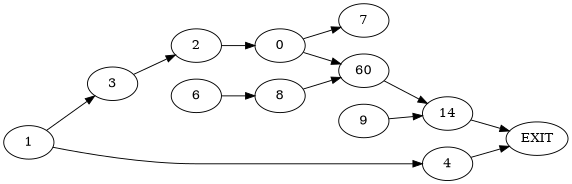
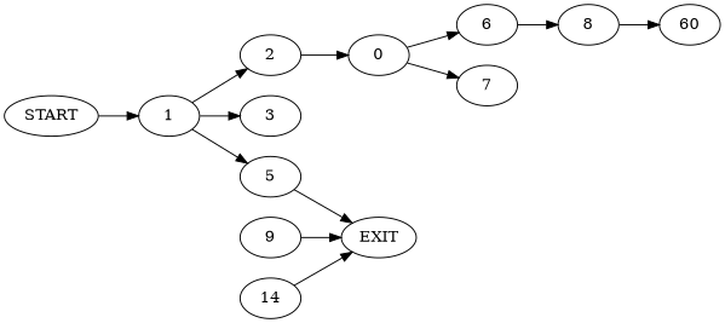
  digraph {
    rankdir=LR
+   n1 [label=START]
    1
    2
    3
-   5 [label=4]
+   5
    n6 [label=EXIT]
    n7 [label=0]
    6
    7
    8
    n11 [label=60]
    9
    n13 [label=14]
-   3 -> 2
+   n1 -> 1
+   1 -> 2
    1 -> 3
    1 -> 5
    2 -> n7
    5 -> n6
-   n7 -> n11
+   n7 -> 6
    n7 -> 7
    6 -> 8
    8 -> n11
-   n11 -> n13
-   9 -> n13
+   9 -> n6
    n13 -> n6
  }
